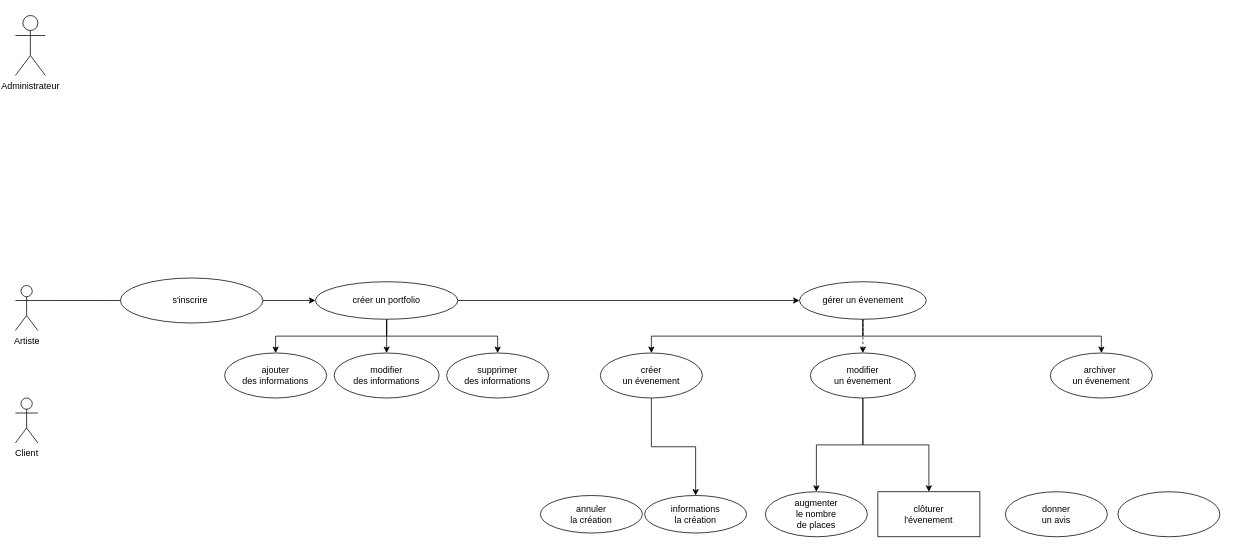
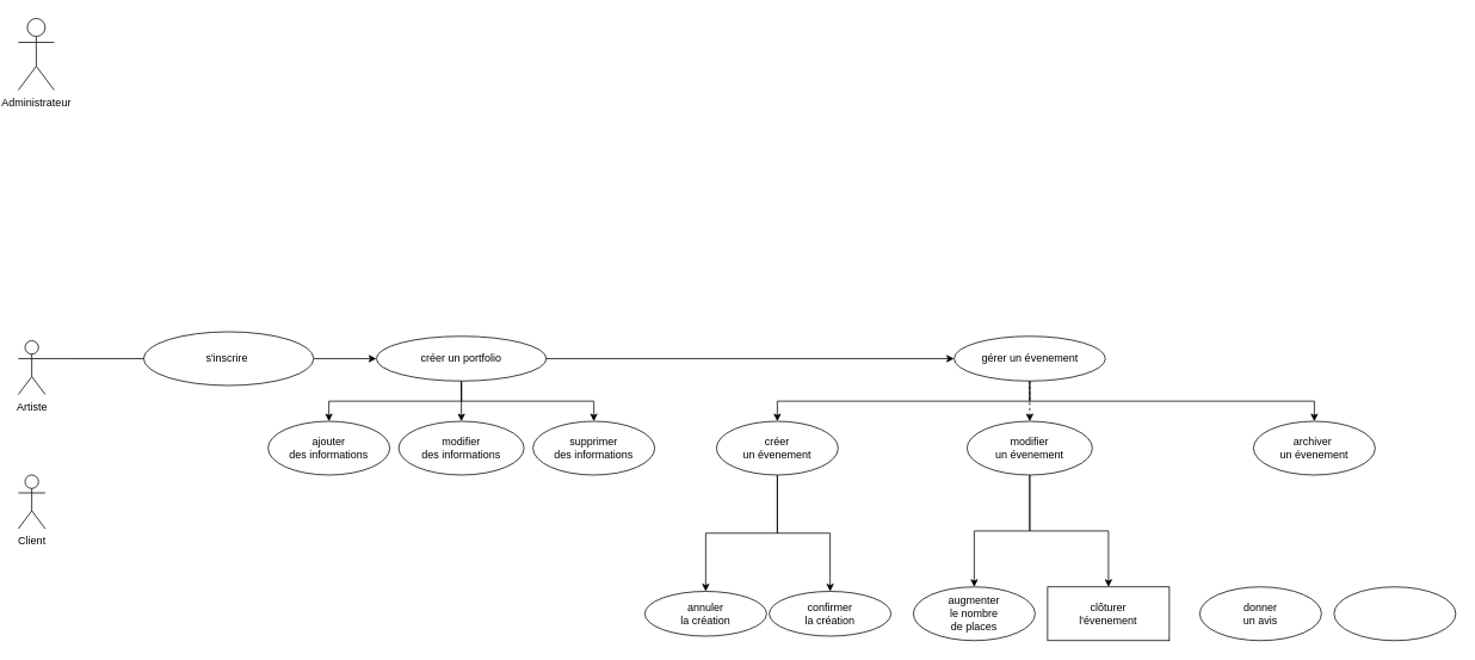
  <mxCell id="0" />
  <mxCell id="1" parent="0" />
  <mxCell id="2" value="Administrateur" style="shape=umlActor;verticalLabelPosition=bottom;verticalAlign=top;html=1;outlineConnect=0;" vertex="1" parent="1"><mxGeometry x="20" y="20" width="40" height="80" as="geometry" /></mxCell>
  <mxCell id="3" value="Artiste" style="shape=umlActor;verticalLabelPosition=bottom;verticalAlign=top;html=1;outlineConnect=0;" vertex="1" parent="1"><mxGeometry x="20" y="380" width="30" height="60" as="geometry" /></mxCell>
  <mxCell id="4" value="Client" style="shape=umlActor;verticalLabelPosition=bottom;verticalAlign=top;html=1;outlineConnect=0;" vertex="1" parent="1"><mxGeometry x="20" y="530" width="30" height="60" as="geometry" /></mxCell>
  <mxCell id="5" style="edgeStyle=orthogonalEdgeStyle;rounded=0;orthogonalLoop=1;jettySize=auto;html=1;exitX=1;exitY=0.5;exitDx=0;exitDy=0;entryX=0;entryY=0.5;entryDx=0;entryDy=0;" edge="1" parent="1" source="6" target="11"><mxGeometry relative="1" as="geometry" /></mxCell>
  <mxCell id="6" value="s'inscrire&amp;nbsp;" style="ellipse;whiteSpace=wrap;html=1;" vertex="1" parent="1"><mxGeometry x="160" y="370" width="190" height="60" as="geometry" /></mxCell>
  <mxCell id="7" style="edgeStyle=orthogonalEdgeStyle;rounded=0;orthogonalLoop=1;jettySize=auto;html=1;exitX=0.5;exitY=1;exitDx=0;exitDy=0;entryX=0.5;entryY=0;entryDx=0;entryDy=0;" edge="1" parent="1" source="11" target="12"><mxGeometry relative="1" as="geometry" /></mxCell>
  <mxCell id="8" style="edgeStyle=orthogonalEdgeStyle;rounded=0;orthogonalLoop=1;jettySize=auto;html=1;exitX=0.5;exitY=1;exitDx=0;exitDy=0;entryX=0.5;entryY=0;entryDx=0;entryDy=0;" edge="1" parent="1" source="11" target="13"><mxGeometry relative="1" as="geometry" /></mxCell>
  <mxCell id="9" style="edgeStyle=orthogonalEdgeStyle;rounded=0;orthogonalLoop=1;jettySize=auto;html=1;exitX=0.5;exitY=1;exitDx=0;exitDy=0;entryX=0.5;entryY=0;entryDx=0;entryDy=0;" edge="1" parent="1" source="11" target="14"><mxGeometry relative="1" as="geometry" /></mxCell>
  <mxCell id="10" style="edgeStyle=orthogonalEdgeStyle;rounded=0;orthogonalLoop=1;jettySize=auto;html=1;exitX=1;exitY=0.5;exitDx=0;exitDy=0;entryX=0;entryY=0.5;entryDx=0;entryDy=0;" edge="1" parent="1" source="11" target="19"><mxGeometry relative="1" as="geometry" /></mxCell>
  <mxCell id="11" value="créer un portfolio" style="ellipse;whiteSpace=wrap;html=1;" vertex="1" parent="1"><mxGeometry x="420" y="375" width="190" height="50" as="geometry" /></mxCell>
  <mxCell id="12" value="ajouter &lt;br&gt;des informations" style="ellipse;whiteSpace=wrap;html=1;" vertex="1" parent="1"><mxGeometry x="299" y="470" width="136" height="60" as="geometry" /></mxCell>
  <mxCell id="13" value="modifier &lt;br&gt;des informations" style="ellipse;whiteSpace=wrap;html=1;" vertex="1" parent="1"><mxGeometry x="445" y="470" width="140" height="60" as="geometry" /></mxCell>
  <mxCell id="14" value="supprimer &lt;br&gt;des informations" style="ellipse;whiteSpace=wrap;html=1;" vertex="1" parent="1"><mxGeometry x="595" y="470" width="136" height="60" as="geometry" /></mxCell>
  <mxCell id="15" value="" style="endArrow=none;html=1;rounded=0;entryX=0;entryY=0.5;entryDx=0;entryDy=0;exitX=1;exitY=0.333;exitDx=0;exitDy=0;exitPerimeter=0;" edge="1" parent="1" source="3" target="6"><mxGeometry width="50" height="50" relative="1" as="geometry"><mxPoint x="50" y="410" as="sourcePoint" /><mxPoint x="100" y="360" as="targetPoint" /></mxGeometry></mxCell>
  <mxCell id="16" style="edgeStyle=orthogonalEdgeStyle;rounded=0;orthogonalLoop=1;jettySize=auto;html=1;exitX=0.5;exitY=1;exitDx=0;exitDy=0;entryX=0.5;entryY=0;entryDx=0;entryDy=0;" edge="1" parent="1" source="19" target="22"><mxGeometry relative="1" as="geometry" /></mxCell>
  <mxCell id="17" style="edgeStyle=orthogonalEdgeStyle;rounded=0;orthogonalLoop=1;jettySize=auto;html=1;exitX=0.5;exitY=1;exitDx=0;exitDy=0;entryX=0.5;entryY=0;entryDx=0;entryDy=0;dashed=1;" edge="1" parent="1" source="19" target="25"><mxGeometry relative="1" as="geometry" /></mxCell>
  <mxCell id="18" style="edgeStyle=orthogonalEdgeStyle;rounded=0;orthogonalLoop=1;jettySize=auto;html=1;exitX=0.5;exitY=1;exitDx=0;exitDy=0;entryX=0.5;entryY=0;entryDx=0;entryDy=0;" edge="1" parent="1" source="19" target="26"><mxGeometry relative="1" as="geometry" /></mxCell>
  <mxCell id="19" value="gérer un évenement" style="ellipse;whiteSpace=wrap;html=1;" vertex="1" parent="1"><mxGeometry x="1065.5" y="375" width="169" height="50" as="geometry" /></mxCell>
+ <mxCell id="20" style="edgeStyle=orthogonalEdgeStyle;rounded=0;orthogonalLoop=1;jettySize=auto;html=1;exitX=0.5;exitY=1;exitDx=0;exitDy=0;" edge="1" parent="1" source="22" target="27"><mxGeometry relative="1" as="geometry" /></mxCell>
  <mxCell id="21" style="edgeStyle=orthogonalEdgeStyle;rounded=0;orthogonalLoop=1;jettySize=auto;html=1;exitX=0.5;exitY=1;exitDx=0;exitDy=0;" edge="1" parent="1" source="22" target="28"><mxGeometry relative="1" as="geometry" /></mxCell>
  <mxCell id="22" value="créer &lt;br&gt;un évenement" style="ellipse;whiteSpace=wrap;html=1;" vertex="1" parent="1"><mxGeometry x="800" y="470" width="136" height="60" as="geometry" /></mxCell>
  <mxCell id="23" style="edgeStyle=orthogonalEdgeStyle;rounded=0;orthogonalLoop=1;jettySize=auto;html=1;exitX=0.5;exitY=1;exitDx=0;exitDy=0;entryX=0.5;entryY=0;entryDx=0;entryDy=0;" edge="1" parent="1" source="25" target="29"><mxGeometry relative="1" as="geometry" /></mxCell>
  <mxCell id="24" style="edgeStyle=orthogonalEdgeStyle;rounded=0;orthogonalLoop=1;jettySize=auto;html=1;exitX=0.5;exitY=1;exitDx=0;exitDy=0;entryX=0.5;entryY=0;entryDx=0;entryDy=0;" edge="1" parent="1" source="25" target="30"><mxGeometry relative="1" as="geometry" /></mxCell>
  <mxCell id="25" value="modifier &lt;br&gt;un évenement" style="ellipse;whiteSpace=wrap;html=1;" vertex="1" parent="1"><mxGeometry x="1080" y="470" width="140" height="60" as="geometry" /></mxCell>
  <mxCell id="26" value="archiver&amp;nbsp;&lt;br&gt;un évenement" style="ellipse;whiteSpace=wrap;html=1;" vertex="1" parent="1"><mxGeometry x="1400" y="470" width="136" height="60" as="geometry" /></mxCell>
  <mxCell id="27" value="annuler&lt;br&gt;la création" style="ellipse;whiteSpace=wrap;html=1;" vertex="1" parent="1"><mxGeometry x="720" y="660" width="136" height="50" as="geometry" /></mxCell>
- <mxCell id="28" value="informations&lt;br&gt;la création" style="ellipse;whiteSpace=wrap;html=1;" vertex="1" parent="1"><mxGeometry x="859" y="660" width="136" height="50" as="geometry" /></mxCell>
+ <mxCell id="28" value="confirmer&lt;br&gt;la création" style="ellipse;whiteSpace=wrap;html=1;" vertex="1" parent="1"><mxGeometry x="859" y="660" width="136" height="50" as="geometry" /></mxCell>
  <mxCell id="29" value="augmenter&lt;br&gt;le nombre&lt;br&gt;de places" style="ellipse;whiteSpace=wrap;html=1;" vertex="1" parent="1"><mxGeometry x="1020" y="655" width="136" height="60" as="geometry" /></mxCell>
  <mxCell id="30" value="clôturer&lt;br&gt;l'évenement" style="whiteSpace=wrap;html=1;rounded=0;" vertex="1" parent="1"><mxGeometry x="1170" y="655" width="136" height="60" as="geometry" /></mxCell>
  <mxCell id="31" value="donner&lt;br&gt;un avis" style="ellipse;whiteSpace=wrap;html=1;" vertex="1" parent="1"><mxGeometry x="1340" y="655" width="136" height="60" as="geometry" /></mxCell>
  <mxCell id="32" value="" style="ellipse;whiteSpace=wrap;html=1;" vertex="1" parent="1"><mxGeometry x="1490" y="655" width="136" height="60" as="geometry" /></mxCell>
